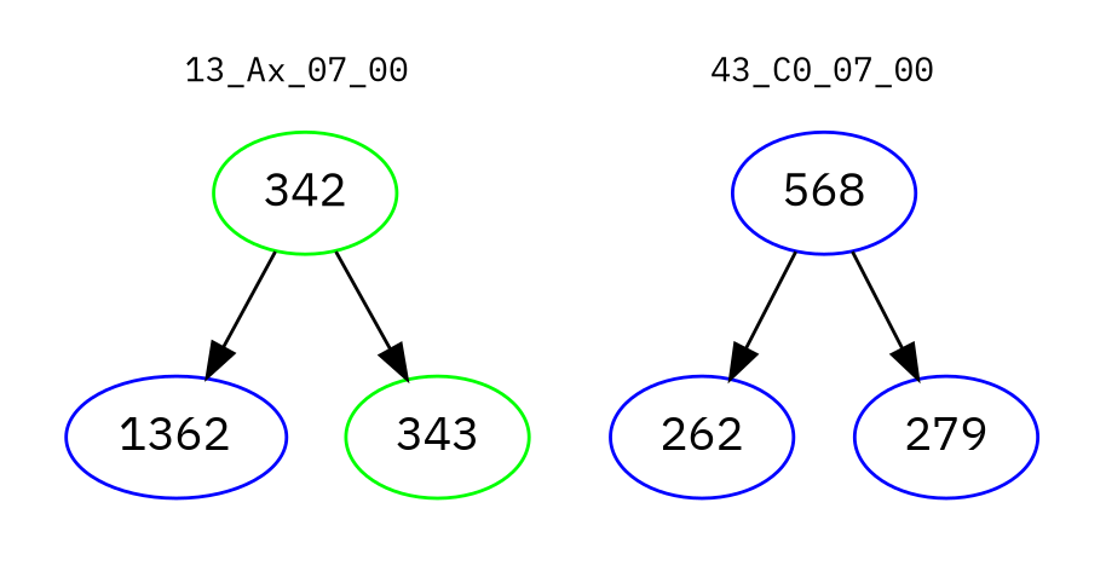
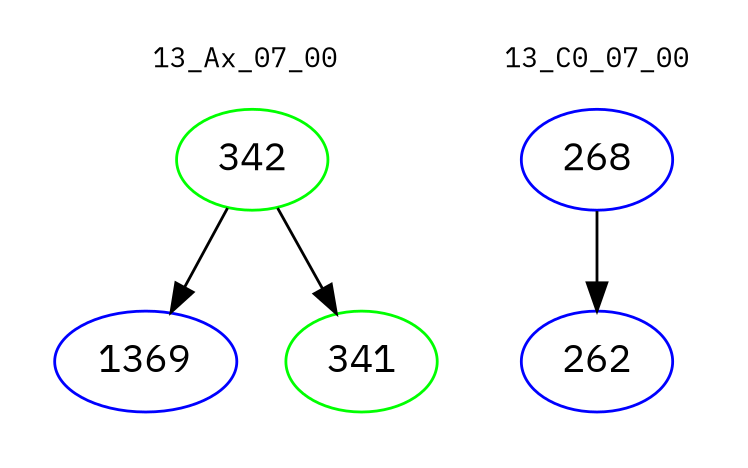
  digraph {
    fontname="IBM Plex Mono"
    node [color=blue fontname="IBM Plex Mono"]
    edge [color=black fontname="IBM Plex Mono"]
    n1 [color=green label=342]
-   n2 [label=1362]
-   n3 [color=green label=343]
-   n4 [label=568]
+   n2 [label=1369]
+   n3 [color=green label=341]
+   n4 [label=268]
    n5 [label=262]
-   n6 [label=279]
    subgraph cluster_1 {
      color=white
      fontsize=10
      label="13_Ax_07_00"
      n1
      n2
      n3
    }
    subgraph cluster_2 {
      color=white
      fontsize=10
-     label="43_C0_07_00"
+     label="13_C0_07_00"
      n4
      n5
-     n6
    }
    n1 -> n2
    n1 -> n3
    n4 -> n5
-   n4 -> n6
  }
